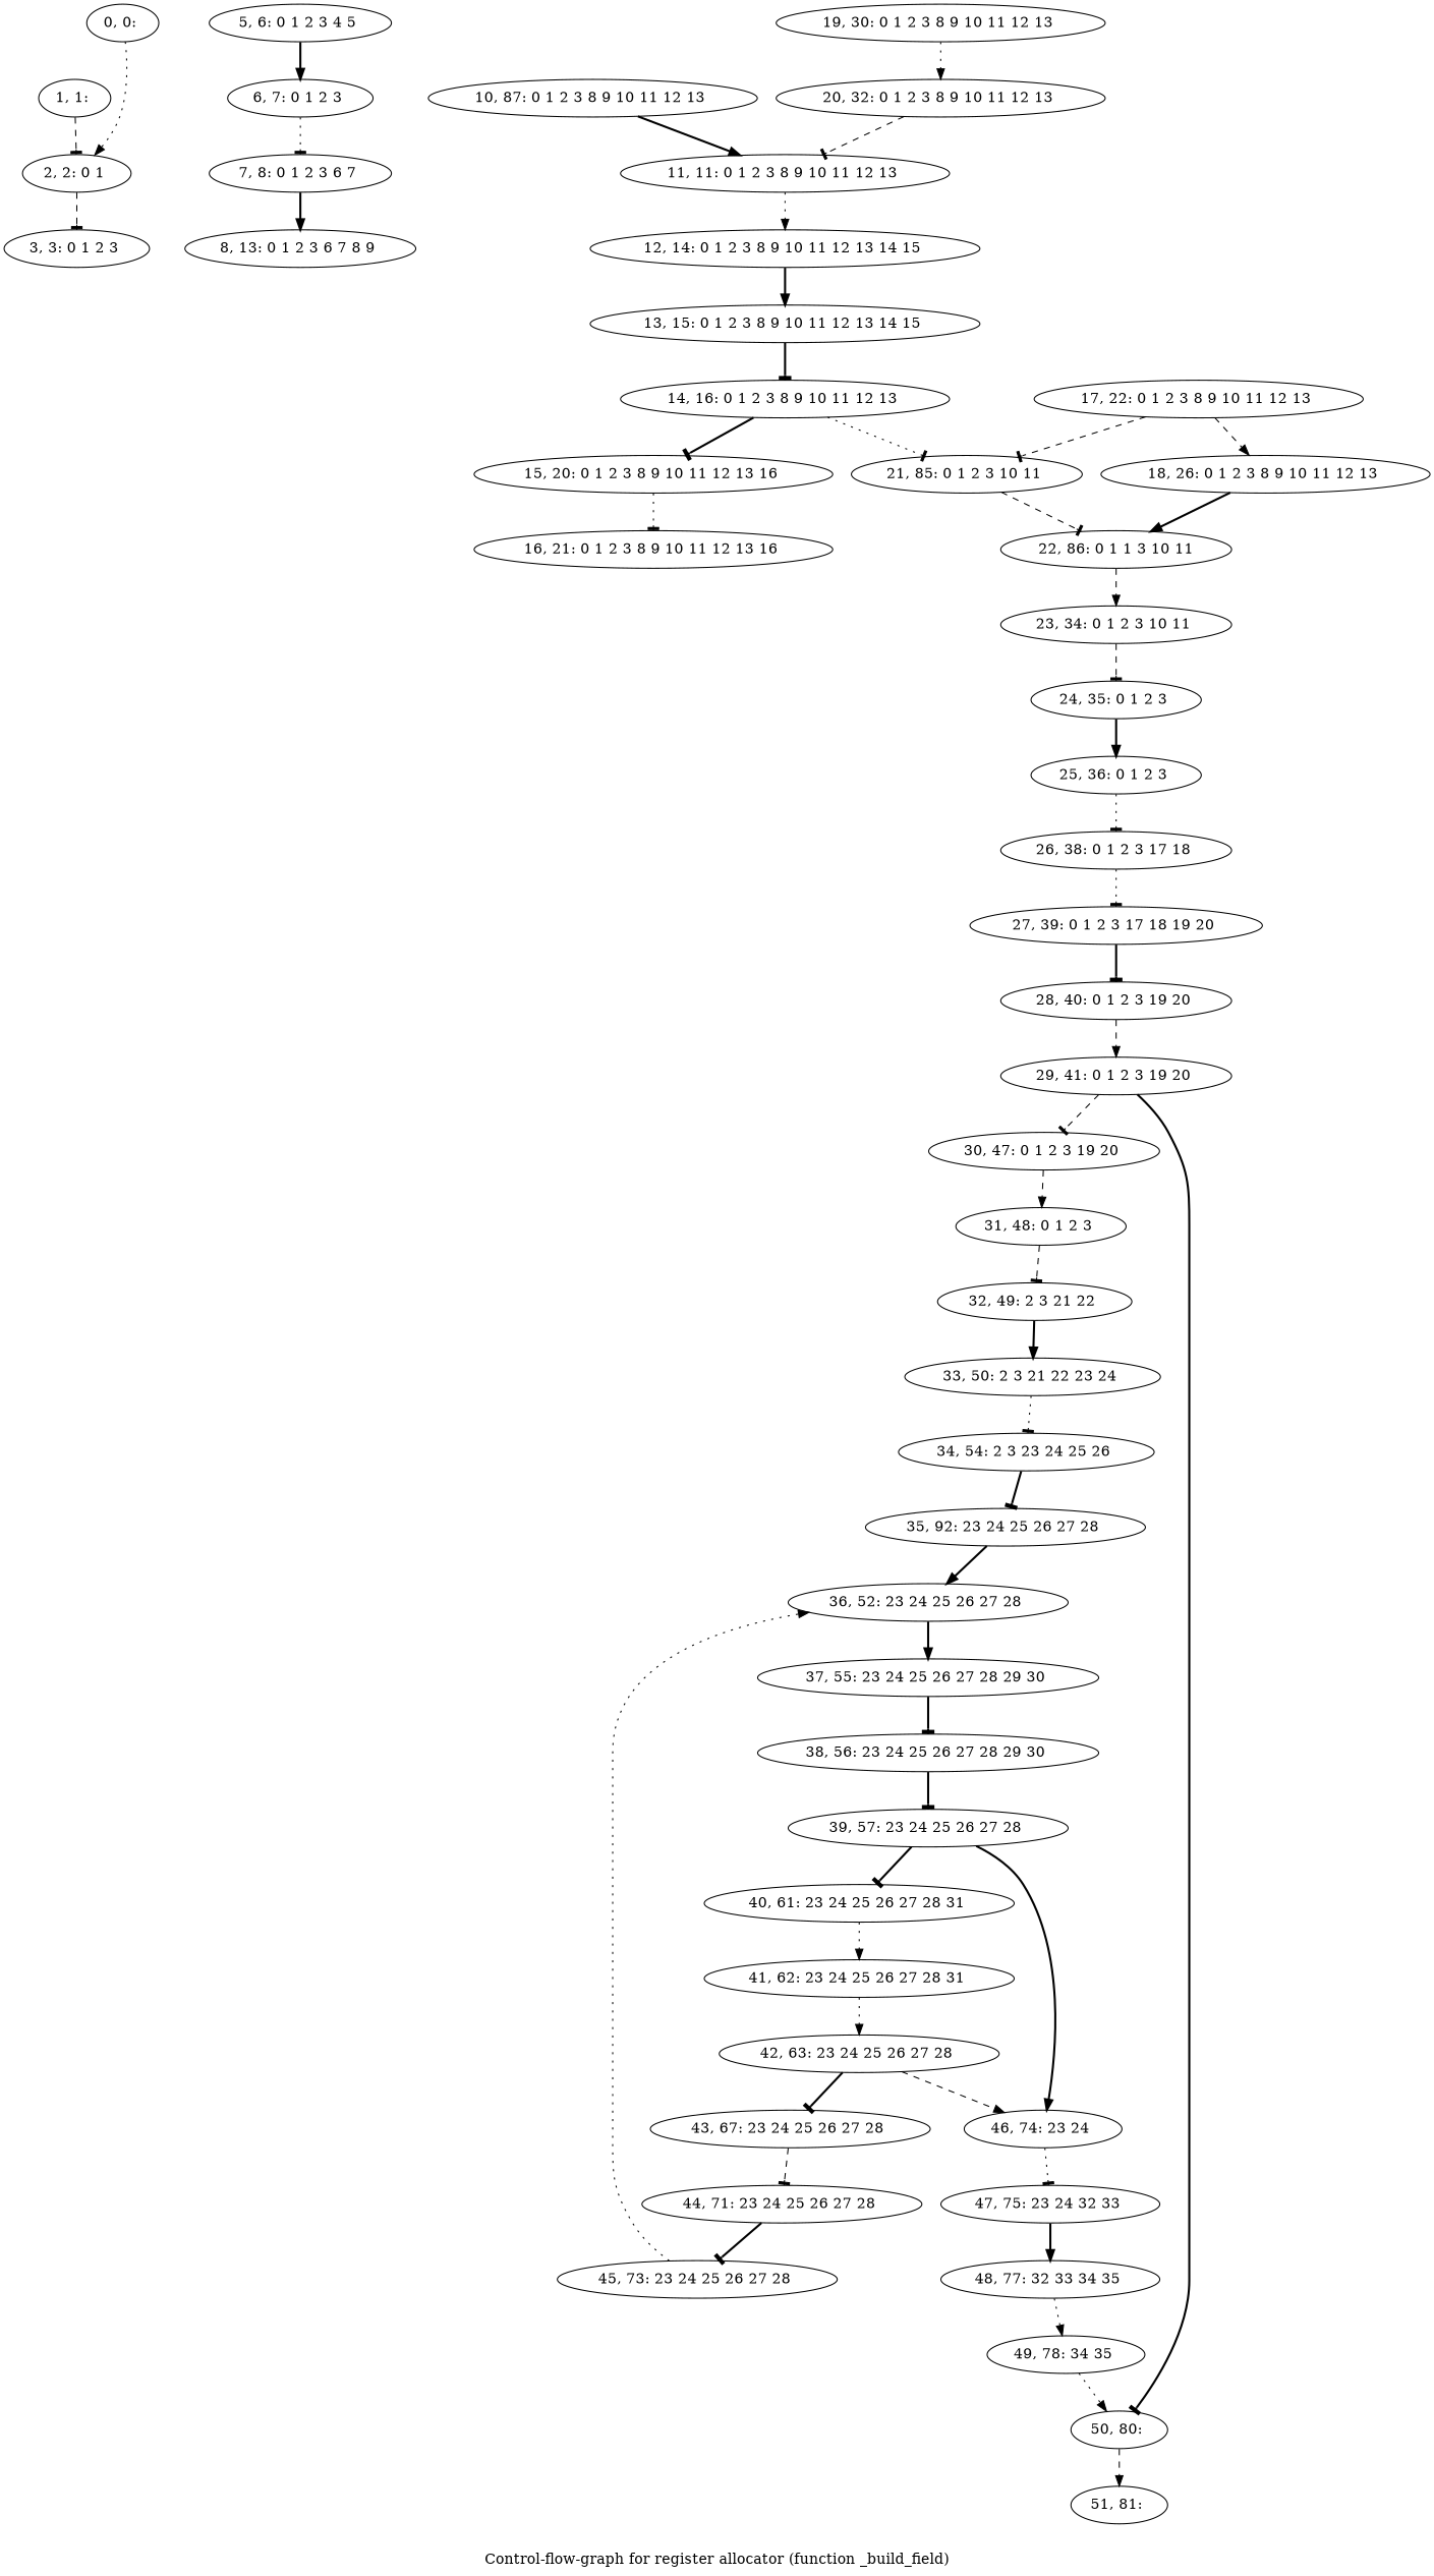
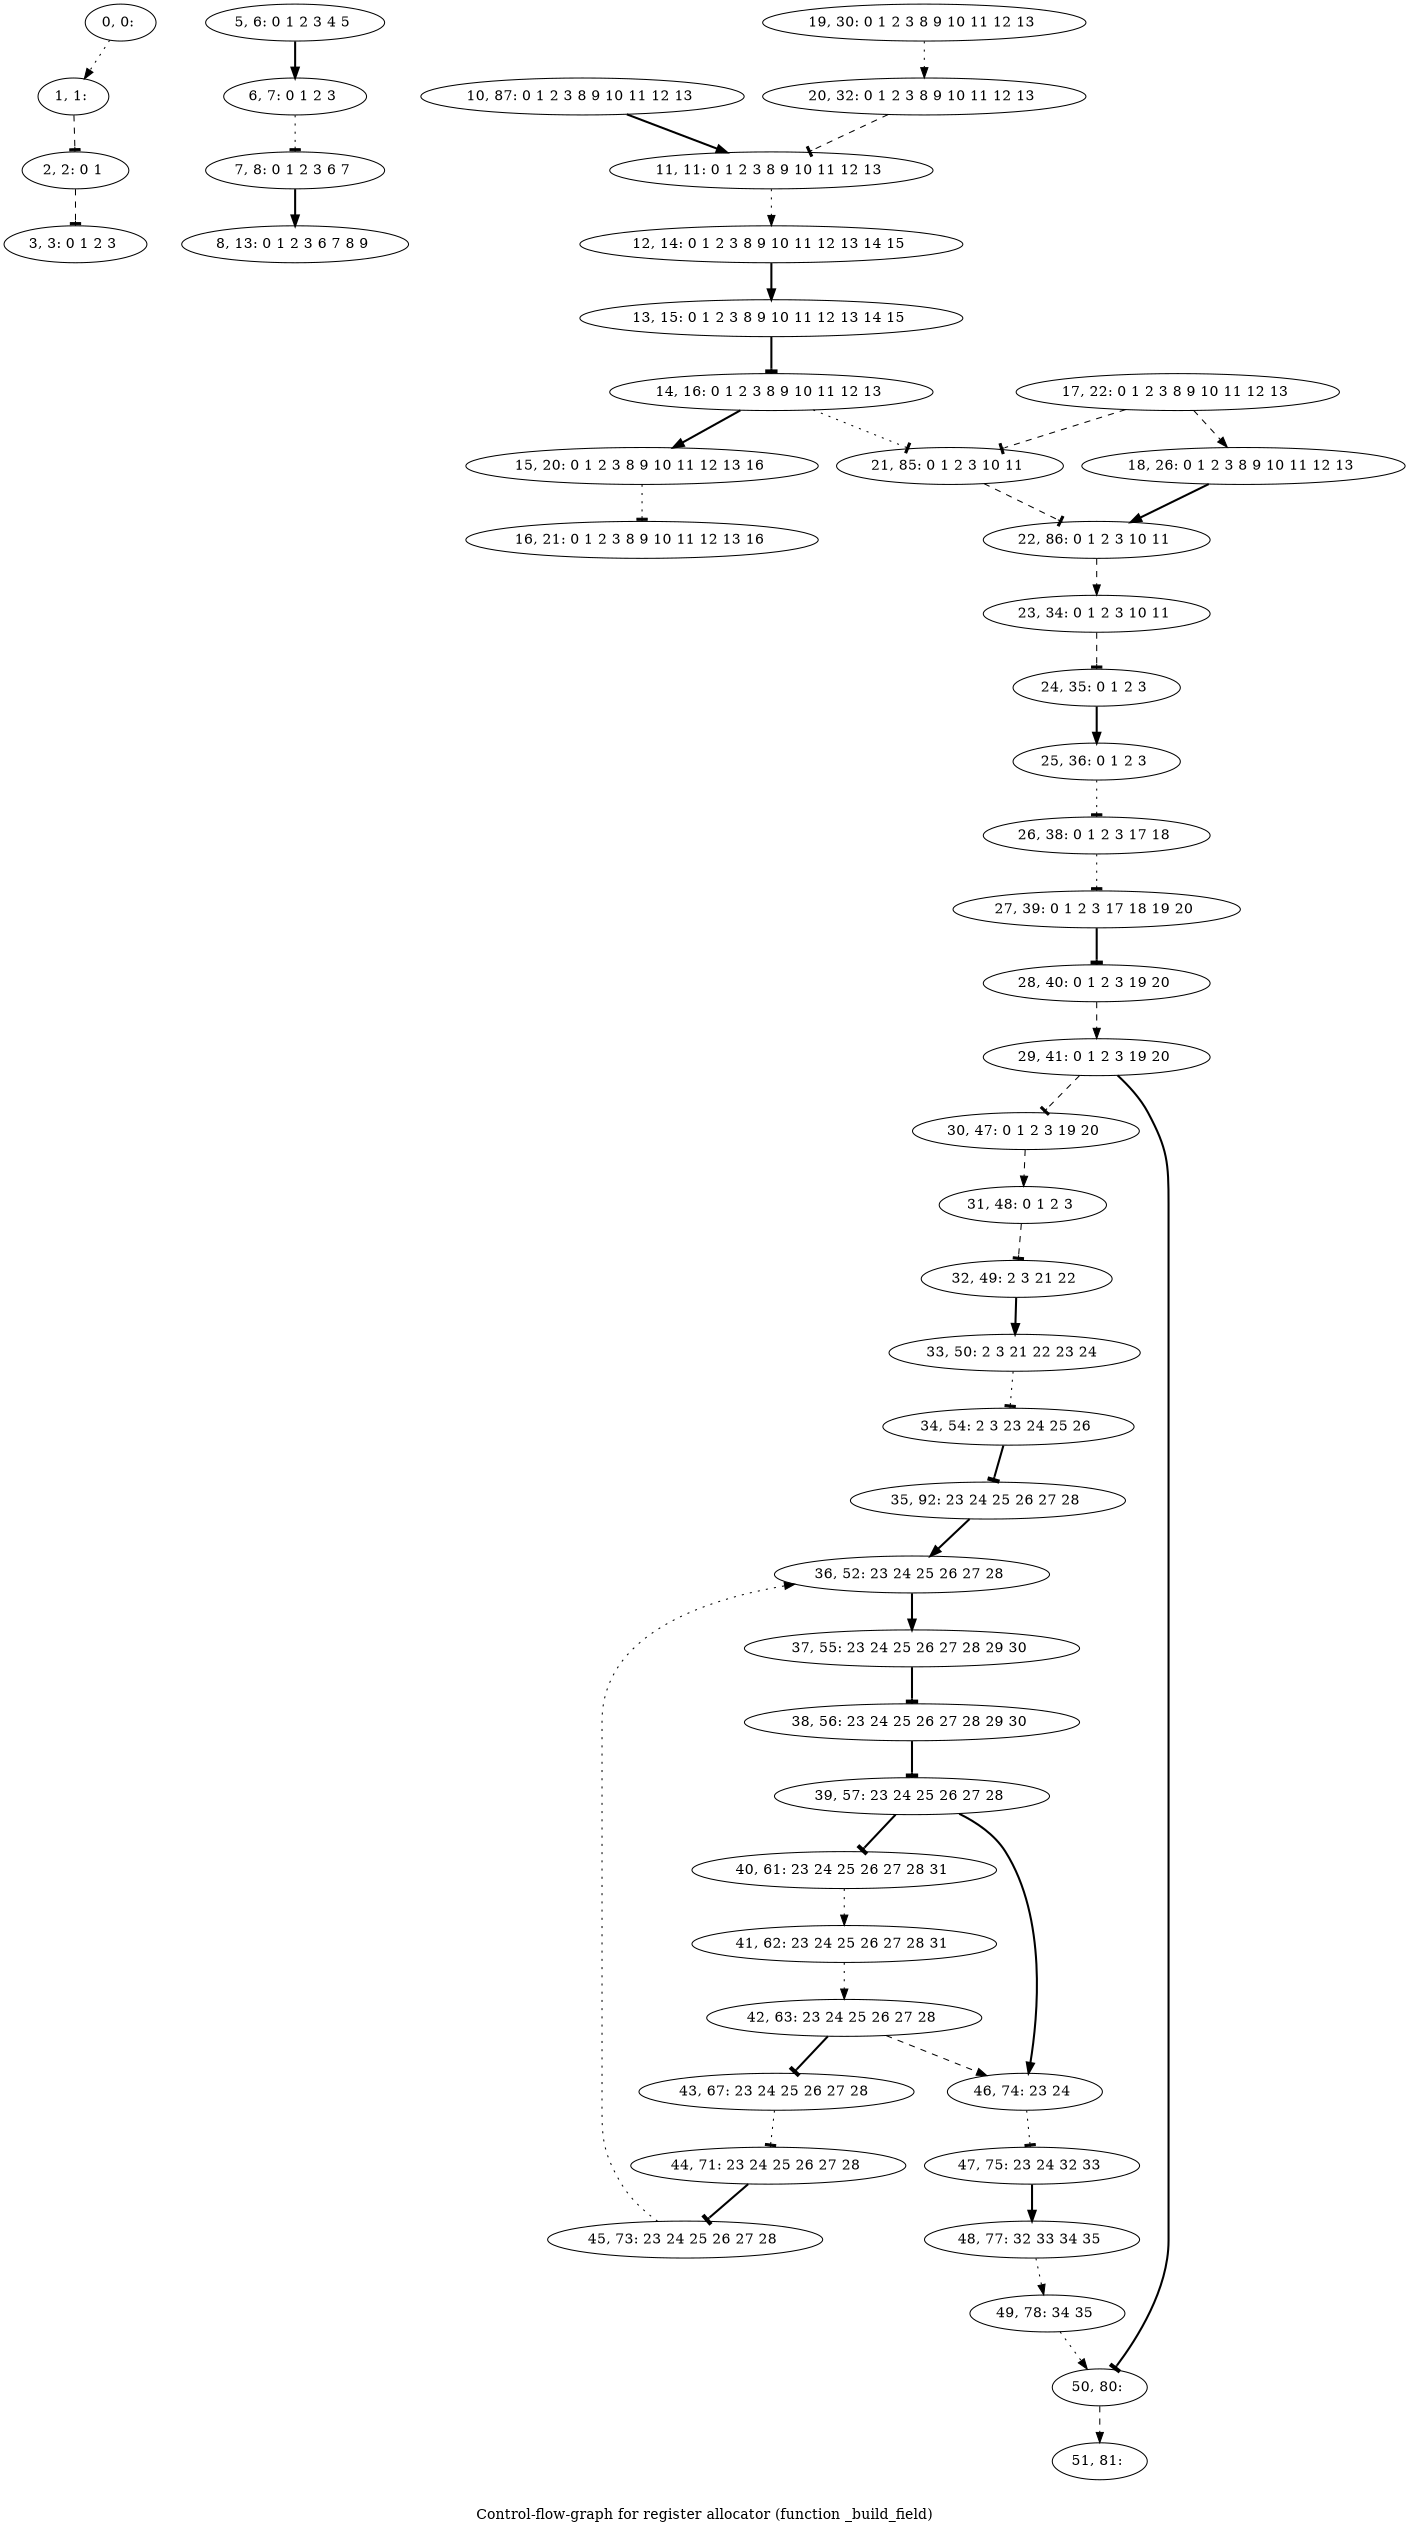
  digraph {
    label="Control-flow-graph for register allocator (function _build_field)"
    edge [arrowhead=tee style=bold]
    n1 [label="0, 0: "]
    n2 [label="1, 1: "]
    n3 [label="2, 2: 0 1 "]
    n4 [label="3, 3: 0 1 2 3 "]
    n5 [label="5, 6: 0 1 2 3 4 5 "]
    n6 [label="6, 7: 0 1 2 3 "]
    n7 [label="7, 8: 0 1 2 3 6 7 "]
    n8 [label="8, 13: 0 1 2 3 6 7 8 9 "]
    n9 [label="10, 87: 0 1 2 3 8 9 10 11 12 13 "]
    n10 [label="11, 11: 0 1 2 3 8 9 10 11 12 13 "]
    n11 [label="12, 14: 0 1 2 3 8 9 10 11 12 13 14 15 "]
    n12 [label="13, 15: 0 1 2 3 8 9 10 11 12 13 14 15 "]
    n13 [label="14, 16: 0 1 2 3 8 9 10 11 12 13 "]
    n14 [label="15, 20: 0 1 2 3 8 9 10 11 12 13 16 "]
    n15 [label="21, 85: 0 1 2 3 10 11 "]
    n16 [label="16, 21: 0 1 2 3 8 9 10 11 12 13 16 "]
-   n17 [label="22, 86: 0 1 1 3 10 11"]
+   n17 [label="22, 86: 0 1 2 3 10 11 "]
    n18 [label="17, 22: 0 1 2 3 8 9 10 11 12 13 "]
    n19 [label="18, 26: 0 1 2 3 8 9 10 11 12 13 "]
    n20 [label="19, 30: 0 1 2 3 8 9 10 11 12 13 "]
    n21 [label="20, 32: 0 1 2 3 8 9 10 11 12 13 "]
    n22 [label="23, 34: 0 1 2 3 10 11 "]
    n23 [label="24, 35: 0 1 2 3 "]
    n24 [label="25, 36: 0 1 2 3 "]
    n25 [label="26, 38: 0 1 2 3 17 18 "]
    n26 [label="27, 39: 0 1 2 3 17 18 19 20 "]
    n27 [label="28, 40: 0 1 2 3 19 20 "]
    n28 [label="29, 41: 0 1 2 3 19 20 "]
    n29 [label="30, 47: 0 1 2 3 19 20 "]
    n30 [label="50, 80: "]
    n31 [label="31, 48: 0 1 2 3 "]
    n32 [label="51, 81: "]
    n33 [label="32, 49: 2 3 21 22 "]
    n34 [label="33, 50: 2 3 21 22 23 24 "]
    n35 [label="34, 54: 2 3 23 24 25 26 "]
    n36 [label="35, 92: 23 24 25 26 27 28 "]
    n37 [label="36, 52: 23 24 25 26 27 28 "]
    n38 [label="37, 55: 23 24 25 26 27 28 29 30 "]
    n39 [label="38, 56: 23 24 25 26 27 28 29 30 "]
    n40 [label="39, 57: 23 24 25 26 27 28 "]
    n41 [label="40, 61: 23 24 25 26 27 28 31 "]
    n42 [label="46, 74: 23 24 "]
    n43 [label="41, 62: 23 24 25 26 27 28 31 "]
    n44 [label="47, 75: 23 24 32 33 "]
    n45 [label="42, 63: 23 24 25 26 27 28 "]
    n46 [label="43, 67: 23 24 25 26 27 28 "]
    n47 [label="44, 71: 23 24 25 26 27 28 "]
    n48 [label="45, 73: 23 24 25 26 27 28 "]
    n49 [label="48, 77: 32 33 34 35 "]
    n50 [label="49, 78: 34 35 "]
-   n1 -> n3 [arrowhead=normal style=dotted]
+   n1 -> n2 [arrowhead=normal style=dotted]
    n2 -> n3 [style=dashed]
    n3 -> n4 [style=dashed]
    n5 -> n6 [arrowhead=normal]
    n6 -> n7 [style=dotted]
    n7 -> n8 [arrowhead=normal]
    n9 -> n10 [arrowhead=normal]
    n10 -> n11 [arrowhead=normal style=dotted]
    n11 -> n12 [arrowhead=normal]
    n12 -> n13
-   n13 -> n14
+   n13 -> n14 [arrowhead=normal]
    n13 -> n15 [style=dotted]
    n14 -> n16 [style=dotted]
    n15 -> n17 [style=dashed]
    n17 -> n22 [arrowhead=normal style=dashed]
    n18 -> n15 [style=dashed]
    n18 -> n19 [arrowhead=normal style=dashed]
    n19 -> n17 [arrowhead=normal]
    n20 -> n21 [arrowhead=normal style=dotted]
    n21 -> n10 [style=dashed]
    n22 -> n23 [style=dashed]
    n23 -> n24 [arrowhead=normal]
    n24 -> n25 [style=dotted]
    n25 -> n26 [style=dotted]
    n26 -> n27
    n27 -> n28 [arrowhead=normal style=dashed]
    n28 -> n29 [style=dashed]
    n28 -> n30
    n29 -> n31 [arrowhead=normal style=dashed]
    n30 -> n32 [arrowhead=normal style=dashed]
    n31 -> n33 [style=dashed]
    n33 -> n34 [arrowhead=normal]
    n34 -> n35 [style=dotted]
    n35 -> n36
    n36 -> n37 [arrowhead=normal]
    n37 -> n38 [arrowhead=normal]
    n38 -> n39
    n39 -> n40
    n40 -> n41
    n40 -> n42 [arrowhead=normal]
    n41 -> n43 [arrowhead=normal style=dotted]
    n42 -> n44 [style=dotted]
    n43 -> n45 [arrowhead=normal style=dotted]
    n44 -> n49 [arrowhead=normal]
    n45 -> n42 [arrowhead=normal style=dashed]
    n45 -> n46
-   n46 -> n47 [style=dashed]
+   n46 -> n47 [style=dotted]
    n47 -> n48
    n48 -> n37 [arrowhead=normal style=dotted]
    n49 -> n50 [arrowhead=normal style=dotted]
    n50 -> n30 [arrowhead=normal style=dotted]
  }
